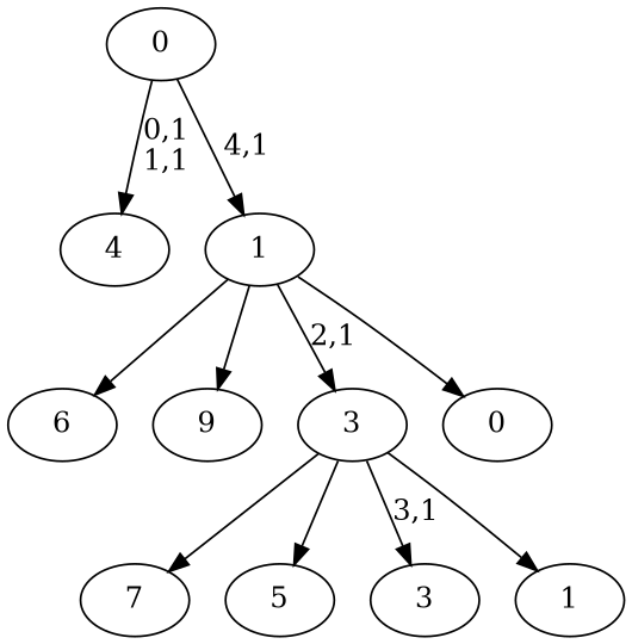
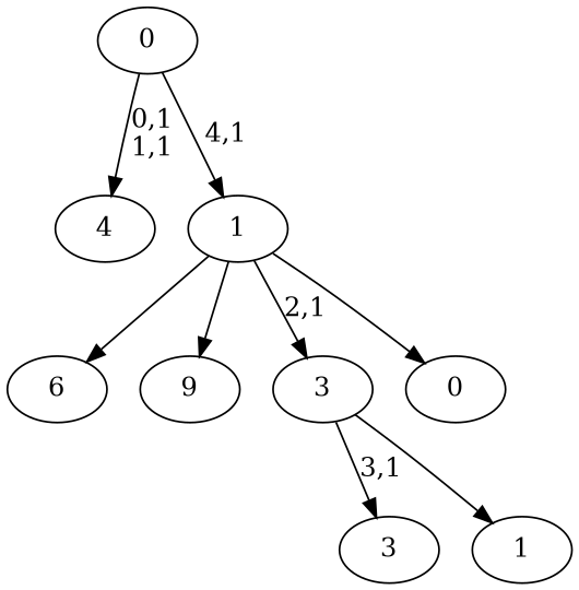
  digraph {
-   n1 [label=7]
    n2 [label=6]
-   n3 [label=5]
    n4 [label=4]
    n5 [label=3]
    n6 [label=9]
    n7 [label=1]
    3
    n9 [label=0]
    1
    0
-   3 -> n1
-   3 -> n3
    3 -> n5 [label="3,1"]
    3 -> n7
    1 -> n2
    1 -> n6
    1 -> 3 [label="2,1"]
    1 -> n9
    0 -> n4 [label="0,1\n1,1"]
    0 -> 1 [label="4,1"]
  }
